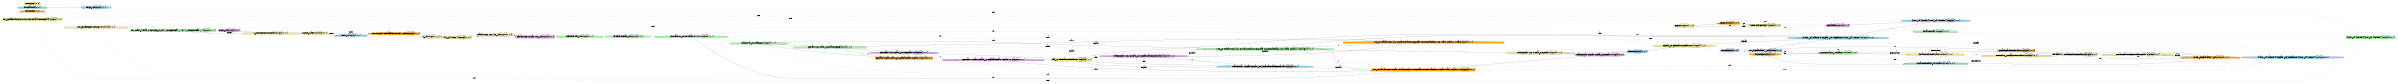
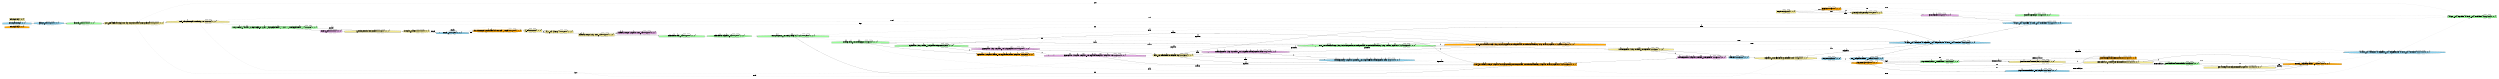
  digraph {
    rankdir=LR
    node [fillcolor=khaki shape=house style=filled]
    edge [arrowhead=vee style=dotted]
    n1 [label="nextFromFlinkSort = sortedData.next(nextFromFlinkSort)@@@42@@@['0', '0', '1']"]
    n2 [fillcolor=palegreen label="Assert.assertNotNull(nextFromFlinkSort)@@@43@@@['0', '0', '1']" shape=cylinder]
    n3 [label="Assert.assertEquals(nextVerify,nextFromFlinkSort.getValue())@@@44@@@['0', '0', '1']"]
    n4 [fillcolor=plum label="MutableObjectIterator<StringValue> sortedData = sorter.getIterator()@@@36@@@['0', '0', '1']" shape=cylinder]
    n5 [fillcolor=skyblue label="reader.close()@@@37@@@['1', '1', '1']" shape=cylinder]
    n6 [label="verifyReader = new BufferedReader(new FileReader(sorted))@@@38@@@['1', '1', '1']" shape=octagon]
    n7 [label="int retCode = p.waitFor()@@@14@@@['1', '1', '1']" shape=cylinder]
    n8 [fillcolor=skyblue label="retCode != 0@@@15@@@['1', '1', '1']"]
    n9 [fillcolor=orange label="throw new Exception(\"Command failed with return code \" + retCode)@@@16@@@['1', '1', '1']" shape=cylinder]
    n10 [label="p = null@@@18@@@['1', '1', '1']" shape=note]
    n11 [fillcolor=skyblue label="File input = null@@@3@@@['1', '1', '1']" shape=octagon]
+   n12 [fillcolor=palegreen label="File sorted = null@@@4@@@['1', '1', '1']"]
    n13 [label="input = generateFileWithStrings(300000,\"http://some-uri.com/that/is/a/common/prefix/to/all\")@@@6@@@['1', '1', '1']" shape=cylinder]
    n14 [label="{if (p != null) {p.destroy()}}@@@20@@@['1', '1', '1']" shape=note]
    n15 [fillcolor=plum label="UnilateralSortMerger<StringValue> sorter = null@@@25@@@['0', '0', '1']" shape=note]
    n16 [label="UnilateralSortMerger<String> sorter = null@@@25@@@['1', '1', '0']" shape=note]
    n17 [fillcolor=palegreen label="BufferedReader reader = null@@@26@@@['1', '1', '1']"]
    n18 [label="p = Runtime.getRuntime().exec(command)@@@13@@@['1', '1', '1']"]
    n19 [fillcolor=palegreen label="IOManager ioMan = new IOManagerAsync()@@@30@@@['1', '1', '1']"]
    n20 [fillcolor=orange label="sorter = new UnilateralSortMerger<StringValue>(mm,ioMan,inputIterator,new DummyInvokable(),new RuntimeSerializerFactory<StringValue>(serializer,),comparator,1.0,4,0.8f)@@@35@@@['0', '0', '1']" shape=note]
    n21 [fillcolor=orange label="TypeSerializer<StringValue> serializer = new CopyableValueSerializer<StringValue>()@@@31@@@['0', '0', '1']" shape=note]
    n22 [fillcolor=orange label="sorter = new UnilateralSortMerger<String>(mm,ioMan,inputIterator,new DummyInvokable(),new RuntimeSerializerFactory<String>(serializer,),comparator,1.0,4,0.8f,false)@@@35@@@['0', '1', '0']"]
    n23 [fillcolor=palegreen label="sorter = new UnilateralSortMerger<String>(mm,ioMan,inputIterator,new DummyInvokable(),new RuntimeSerializerFactory<String>(serializer,),comparator,1.0,4,0.8f)@@@35@@@['1', '0', '0']" shape=octagon]
    n24 [fillcolor=palegreen label="TypeSerializer<String> serializer = StringSerializer.INSTANCE@@@31@@@['1', '1', '0']"]
    n25 [fillcolor=skyblue label="{if (reader != null) {reader.close()}if (verifyReader != null) {verifyReader.close()}if (sorter != null) {sorter.close()}}@@@47@@@['0', '0', '1']" shape=octagon]
    n26 [fillcolor=plum label="TypeComparator<StringValue> comparator = new CopyableValueComparator<StringValue>(true,)@@@32@@@['0', '0', '1']"]
    n27 [label="MutableObjectIterator<String> sortedData = sorter.getIterator()@@@36@@@['1', '1', '0']" shape=octagon]
    n28 [fillcolor=skyblue label="{if (reader != null) {reader.close()}if (verifyReader != null) {verifyReader.close()}if (sorter != null) {sorter.close()}}@@@46@@@['1', '1', '0']" shape=octagon]
    n29 [fillcolor=plum label="TypeComparator<String> comparator = new StringComparator(true)@@@32@@@['1', '1', '0']" shape=octagon]
    n30 [fillcolor=palegreen label="{if (input != null) {input.delete()}if (sorted != null) {sorted.delete()}}@@@64@@@['0', '0', '1']" shape=note]
    n31 [fillcolor=skyblue label="{if (input != null) {input.delete()}if (sorted != null) {sorted.delete()}}@@@63@@@['1', '1', '0']" shape=octagon]
    n32 [label="reader = new BufferedReader(new FileReader(input))@@@33@@@['1', '1', '1']" shape=cylinder]
    n33 [label="sorted = File.createTempFile(\"sorted_strings\",\"txt\")@@@7@@@['1', '1', '1']"]
    n34 [fillcolor=plum label="MutableObjectIterator<String> inputIterator = new StringReaderMutableObjectIterator(reader)@@@34@@@['1', '1', '0']" shape=octagon]
    n35 [fillcolor=skyblue label="MutableObjectIterator<StringValue> inputIterator = new StringValueReaderMutableObjectIterator(reader)@@@34@@@['0', '0', '1']" shape=octagon]
    n36 [fillcolor=palegreen label="String(( command = {\"/bin/bash\",\"-c\",\"export LC_ALL=\"C\" && cat \"\" + input.getAbsolutePath() + \"\" | sort > \"\" + sorted.getAbsolutePath() + \"\"\"}@@@8@@@['1', '1', '1']" shape=cylinder]
    n37 [fillcolor=plum label="Process p = null@@@11@@@['1', '1', '1']" shape=cylinder]
-   n38 [fillcolor=plum label="e.printStackTrace()@@@61@@@['1', '1', '1']" shape=note]
+   n38 [fillcolor=plum label="e.printStackTrace()@@@61@@@['1', '1', '1']"]
    n39 [fillcolor=palegreen label="Assert.fail(e.getMessage())@@@62@@@['0', '0', '1']"]
    n40 [fillcolor=orange label="(nextVerify = verifyReader.readLine()) != null@@@41@@@['0', '0', '1']"]
    n41 [label="System.err.println(e.getMessage())@@@60@@@['1', '1', '1']" shape=cylinder]
    n42 [fillcolor=palegreen label="BufferedReader verifyReader = null@@@27@@@['1', '1', '1']" shape=octagon]
    n43 [fillcolor=palegreen label="MemoryManager mm = new MemoryManager(1024 * 1024,1)@@@29@@@['1', '1', '1']"]
    n44 [label="Exception e@@@58@@@['1', '1', '0']" shape=note]
    n45 [fillcolor=orange label="Exception e@@@59@@@['1', '1', '1']" shape=note]
    n46 [fillcolor=skyblue label="StringValue nextFromFlinkSort = new StringValue()@@@40@@@['0', '0', '1']"]
    n47 [fillcolor=palegreen label="String nextFromStratoSort = sortedData.next(\"\")@@@41@@@['1', '1', '0']" shape=cylinder]
    n48 [fillcolor=orange label="Assert.assertEquals(next,nextFromStratoSort)@@@43@@@['1', '1', '0']" shape=note]
    n49 [label="Assert.assertNotNull(nextFromStratoSort)@@@42@@@['1', '1', '0']"]
    n50 [fillcolor=skyblue label="(next = verifyReader.readLine()) != null@@@40@@@['1', '1', '0']" shape=cylinder]
    n51 [fillcolor=skyblue label="String next@@@39@@@['1', '1', '0']" shape=cylinder]
    n52 [fillcolor=orange label="String nextVerify@@@39@@@['0', '0', '1']" shape=octagon]
    n53 [label="testStringSorting['1', '0', '0']" shape=note]
    n54 [fillcolor=skyblue label="testStringValueSorting['0', '0', '1']"]
    n55 [fillcolor=orange label="testStringSorting['0', '1', '0']"]
    n1 -> n2 [arrowhead=odot style=solid]
    n1 -> n2 [arrowhead=normal label=nextFromFlinkSort style=solid]
    n2 -> n3 [arrowhead=odot style=solid]
    n3 -> n40 [arrowhead=normal]
    n4 -> n5 [arrowhead=odot style=solid]
    n5 -> n6 [arrowhead=normal style=solid]
    n6 -> n25 [label=verifyReader]
    n6 -> n28 [arrowhead=odot label=verifyReader style=solid]
    n6 -> n51 [arrowhead=odot]
    n6 -> n52
    n7 -> n8 [arrowhead=normal label=retCode]
    n7 -> n8 [arrowhead=normal style=solid]
    n7 -> n9 [label=retCode]
    n8 -> n9 [style=solid]
    n8 -> n9 [label=true]
    n8 -> n10
    n9 -> n10
    n10 -> n14 [style=solid]
    n10 -> n14 [label=p style=solid]
+   n11 -> n12 [style=solid]
+   n12 -> n13 [style=solid]
    n13 -> n30 [arrowhead=odot label=input]
    n13 -> n31 [arrowhead=odot label=input]
    n13 -> n32 [label=input]
    n13 -> n33 [arrowhead=normal]
    n14 -> n15 [arrowhead=normal]
    n14 -> n16 [arrowhead=normal style=solid]
    n15 -> n17 [arrowhead=normal]
    n16 -> n15 [label=0 style=solid]
    n16 -> n17 [style=solid]
    n17 -> n42 [arrowhead=odot style=solid]
    n18 -> n7 [arrowhead=normal style=solid]
    n19 -> n20 [arrowhead=normal label=ioMan]
    n19 -> n21 [style=solid]
    n19 -> n22 [arrowhead=normal label=ioMan]
    n19 -> n23 [arrowhead=normal label=ioMan style=solid]
    n19 -> n24 [arrowhead=normal style=solid]
    n20 -> n4 [arrowhead=normal style=solid]
    n20 -> n25 [label=sorter]
    n21 -> n20 [arrowhead=odot label=serializer]
    n21 -> n26 [arrowhead=normal]
    n22 -> n27 [arrowhead=odot]
    n22 -> n28 [arrowhead=normal label=sorter]
    n23 -> n20 [label=0 style=solid]
    n23 -> n22 [arrowhead=normal label=0 style=solid]
    n23 -> n27 [arrowhead=odot style=solid]
    n23 -> n28 [arrowhead=normal label=sorter style=solid]
    n24 -> n21 [label=0 style=solid]
    n24 -> n22 [label=serializer style=solid]
    n24 -> n23 [arrowhead=normal label=serializer]
    n24 -> n29 [arrowhead=odot style=solid]
    n25 -> n30 [arrowhead=normal]
    n26 -> n20 [label=comparator style=solid]
    n26 -> n32 [arrowhead=odot]
    n27 -> n4 [label=0 style=solid]
    n27 -> n5 [arrowhead=odot style=solid]
    n28 -> n31 [arrowhead=odot style=solid]
    n29 -> n22 [label=comparator]
    n29 -> n23 [arrowhead=normal label=comparator]
    n29 -> n26 [arrowhead=normal label=0 style=solid]
    n29 -> n32 [style=solid]
    n32 -> n25 [label=reader]
    n32 -> n28 [label=reader style=solid]
    n32 -> n34 [arrowhead=odot style=solid]
    n32 -> n34 [label=reader]
    n32 -> n35 [style=solid]
    n32 -> n35 [arrowhead=normal label=reader style=solid]
    n33 -> n6 [label=sorted]
    n33 -> n30 [arrowhead=odot label=sorted]
    n33 -> n31 [arrowhead=odot label=sorted]
    n33 -> n36 [arrowhead=odot]
    n34 -> n22 [arrowhead=normal label=inputIterator style=solid]
    n34 -> n22 [arrowhead=odot]
    n34 -> n23 [label=inputIterator]
    n34 -> n23 [arrowhead=normal]
    n34 -> n35 [label=0 style=solid]
    n35 -> n20 [arrowhead=odot label=inputIterator]
    n35 -> n20 [arrowhead=normal]
    n36 -> n18 [arrowhead=odot label=command style=solid]
    n36 -> n37 [arrowhead=odot style=solid]
    n37 -> n18 [arrowhead=odot style=solid]
    n38 -> n31 [arrowhead=odot style=solid]
    n38 -> n39 [arrowhead=odot]
    n39 -> n30 [arrowhead=normal]
    n40 -> n1 [arrowhead=odot style=solid]
    n40 -> n1 [label=true]
    n40 -> n2 [arrowhead=odot label=true style=solid]
    n40 -> n3 [arrowhead=odot label=true style=solid]
    n40 -> n3 [label=nextVerify style=solid]
    n40 -> n25
    n41 -> n38 [arrowhead=normal]
    n42 -> n43
    n43 -> n19
    n43 -> n20 [arrowhead=normal label=mm style=solid]
    n43 -> n22 [label=mm]
    n43 -> n23 [arrowhead=normal label=mm]
    n44 -> n38 [arrowhead=odot label=reader]
    n44 -> n41 [arrowhead=normal label=true style=solid]
    n44 -> n45 [label=true style=solid]
    n44 -> n45
    n45 -> n38 [arrowhead=normal label=true]
    n45 -> n39 [arrowhead=normal label=true]
    n45 -> n41 [arrowhead=normal label=true style=solid]
    n45 -> n41 [arrowhead=odot]
    n46 -> n1 [arrowhead=normal label=nextFromFlinkSort]
    n46 -> n40 [arrowhead=normal style=solid]
    n47 -> n48 [arrowhead=odot label=nextFromStratoSort style=solid]
    n47 -> n49 [style=solid]
    n47 -> n49 [arrowhead=normal label=nextFromStratoSort]
    n48 -> n2 [arrowhead=normal label=0 style=solid]
    n48 -> n50 [arrowhead=odot]
    n49 -> n1 [arrowhead=odot label=0]
    n49 -> n48
    n50 -> n28 [style=solid]
    n50 -> n47 [arrowhead=odot]
    n50 -> n47 [arrowhead=odot label=true style=solid]
    n50 -> n47 [arrowhead=odot label=next style=solid]
    n50 -> n48 [arrowhead=normal label=true style=solid]
    n50 -> n48 [label=next]
    n50 -> n49 [arrowhead=normal label=true]
    n51 -> n50
    n51 -> n52 [label=4]
    n52 -> n46 [style=solid]
    n53 -> n11
    n54 -> n11 [arrowhead=odot style=solid]
    n55 -> n11 [arrowhead=normal]
  }
